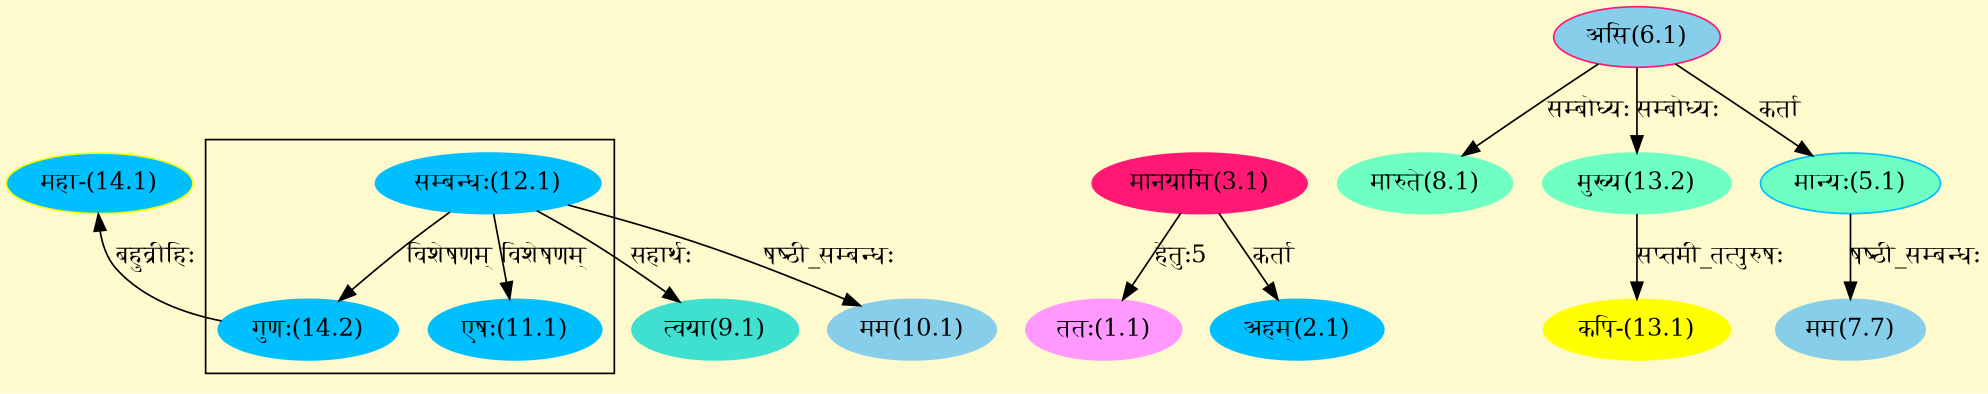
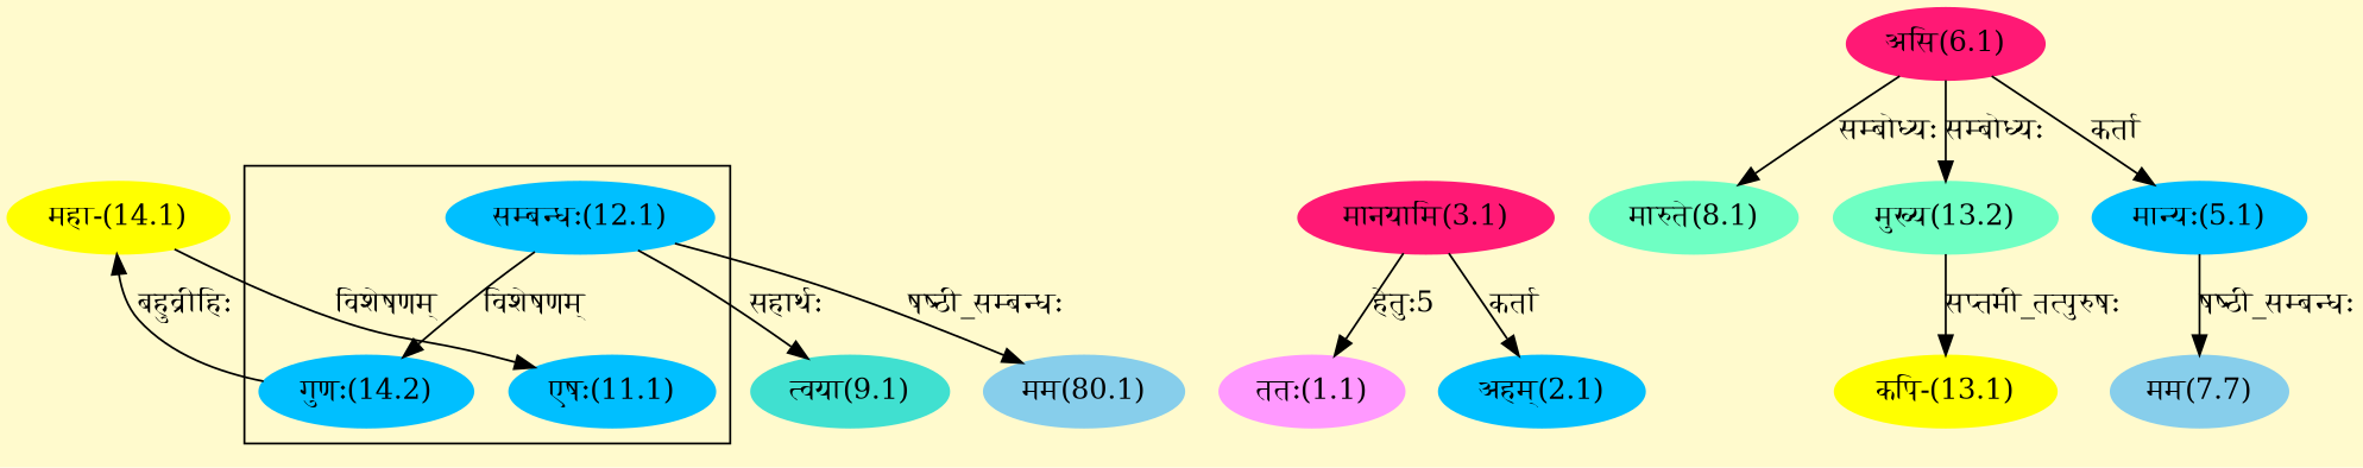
  digraph {
    bgcolor=lemonchiffon1
    compound=true
    rankdir=BT
    node [color="#00BFFF" style=filled]
    edge [dir=back]
    n1 [label="एषः(11.1)"]
    n2 [label="सम्बन्धः(12.1)"]
    n3 [label="गुणः(14.2)"]
    n4 [color="#FF99FF" label="ततः(1.1)"]
    n5 [color="#FF1975" label="मानयामि(3.1)"]
    n6 [label="अहम्(2.1)"]
-   n7 [label="मान्यः(5.1)" fillcolor="#6FFFC3"]
-   n8 [color="#FF1975" label="असि(6.1)" fillcolor="#87CEEB"]
+   n7 [label="मान्यः(5.1)"]
+   n8 [color="#FF1975" label="असि(6.1)"]
    n9 [color="#87CEEB" label="मम(7.7)"]
    n10 [color="#6FFFC3" label="मारुते(8.1)"]
    n11 [color="#40E0D0" label="त्वया(9.1)"]
-   n12 [color="#87CEEB" label="मम(10.1)"]
+   n12 [color="#87CEEB" label="मम(80.1)"]
    n13 [color="#FFFF00" label="कपि-(13.1)"]
    n14 [color="#6FFFC3" label="मुख्य(13.2)"]
-   n15 [color="#FFFF00" label="महा-(14.1)" fillcolor="#00BFFF"]
+   n15 [color="#FFFF00" label="महा-(14.1)"]
    subgraph cluster_1 {
      n1
      n2
      n3
    }
-   n1 -> n2 [label="विशेषणम्"]
+   n1 -> n15 [label="विशेषणम्"]
    n3 -> n2 [label="विशेषणम्"]
    n4 -> n5 [label="हेतुः5"]
    n6 -> n5 [label="कर्ता"]
    n7 -> n8 [label="कर्ता"]
    n9 -> n7 [label="षष्ठी_सम्बन्धः"]
    n10 -> n8 [label="सम्बोध्यः"]
    n11 -> n2 [label="सहार्थः"]
    n12 -> n2 [label="षष्ठी_सम्बन्धः"]
    n13 -> n14 [label="सप्तमी_तत्पुरुषः"]
    n14 -> n8 [label="सम्बोध्यः"]
    n15 -> n3 [label="बहुव्रीहिः"]
  }
